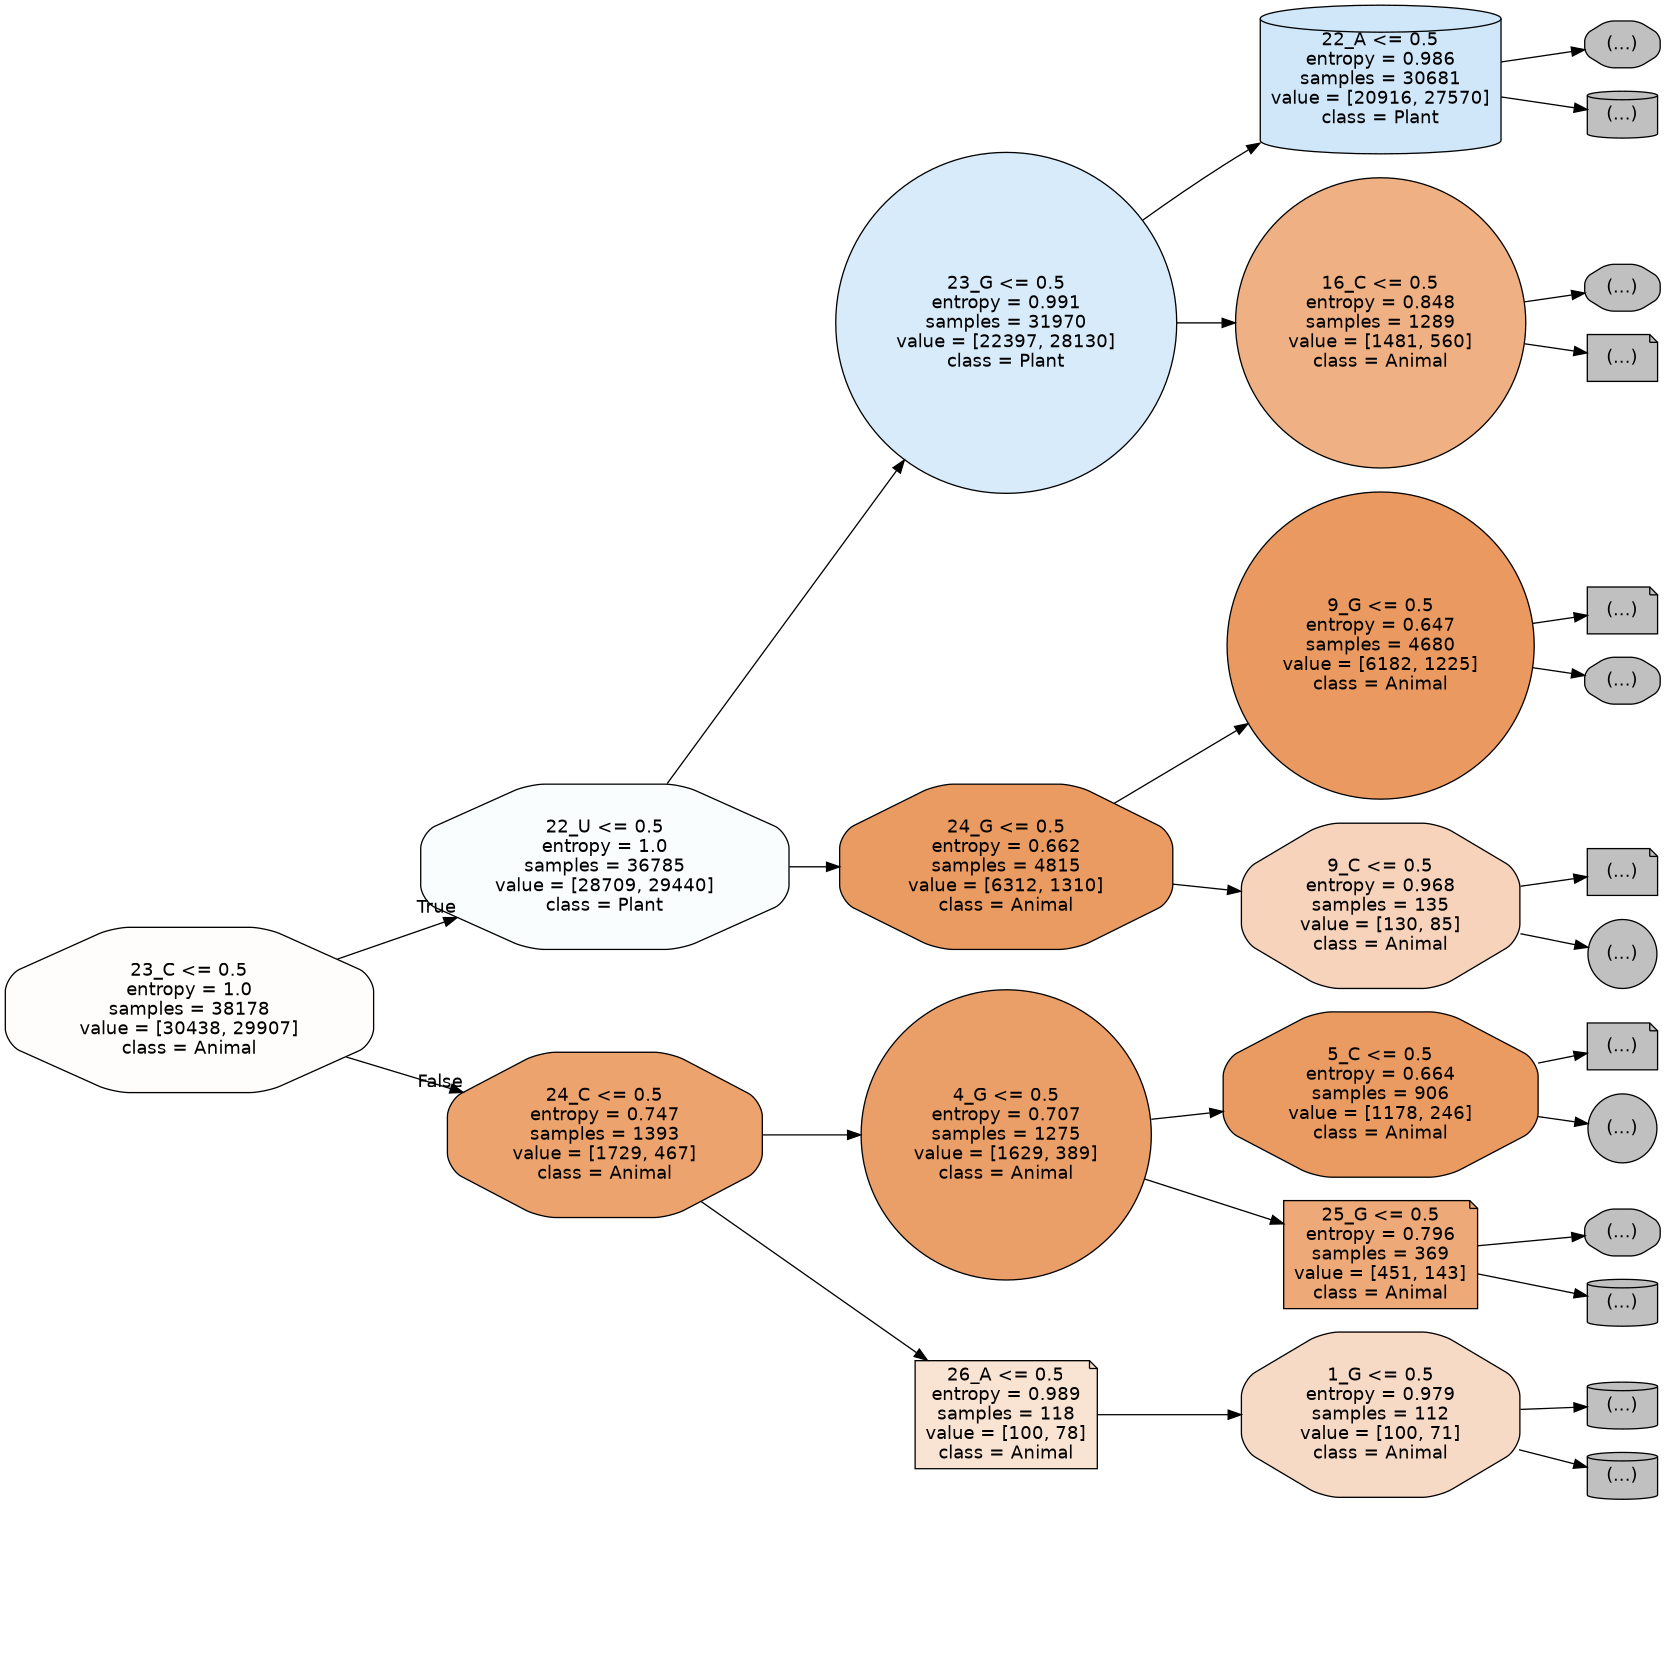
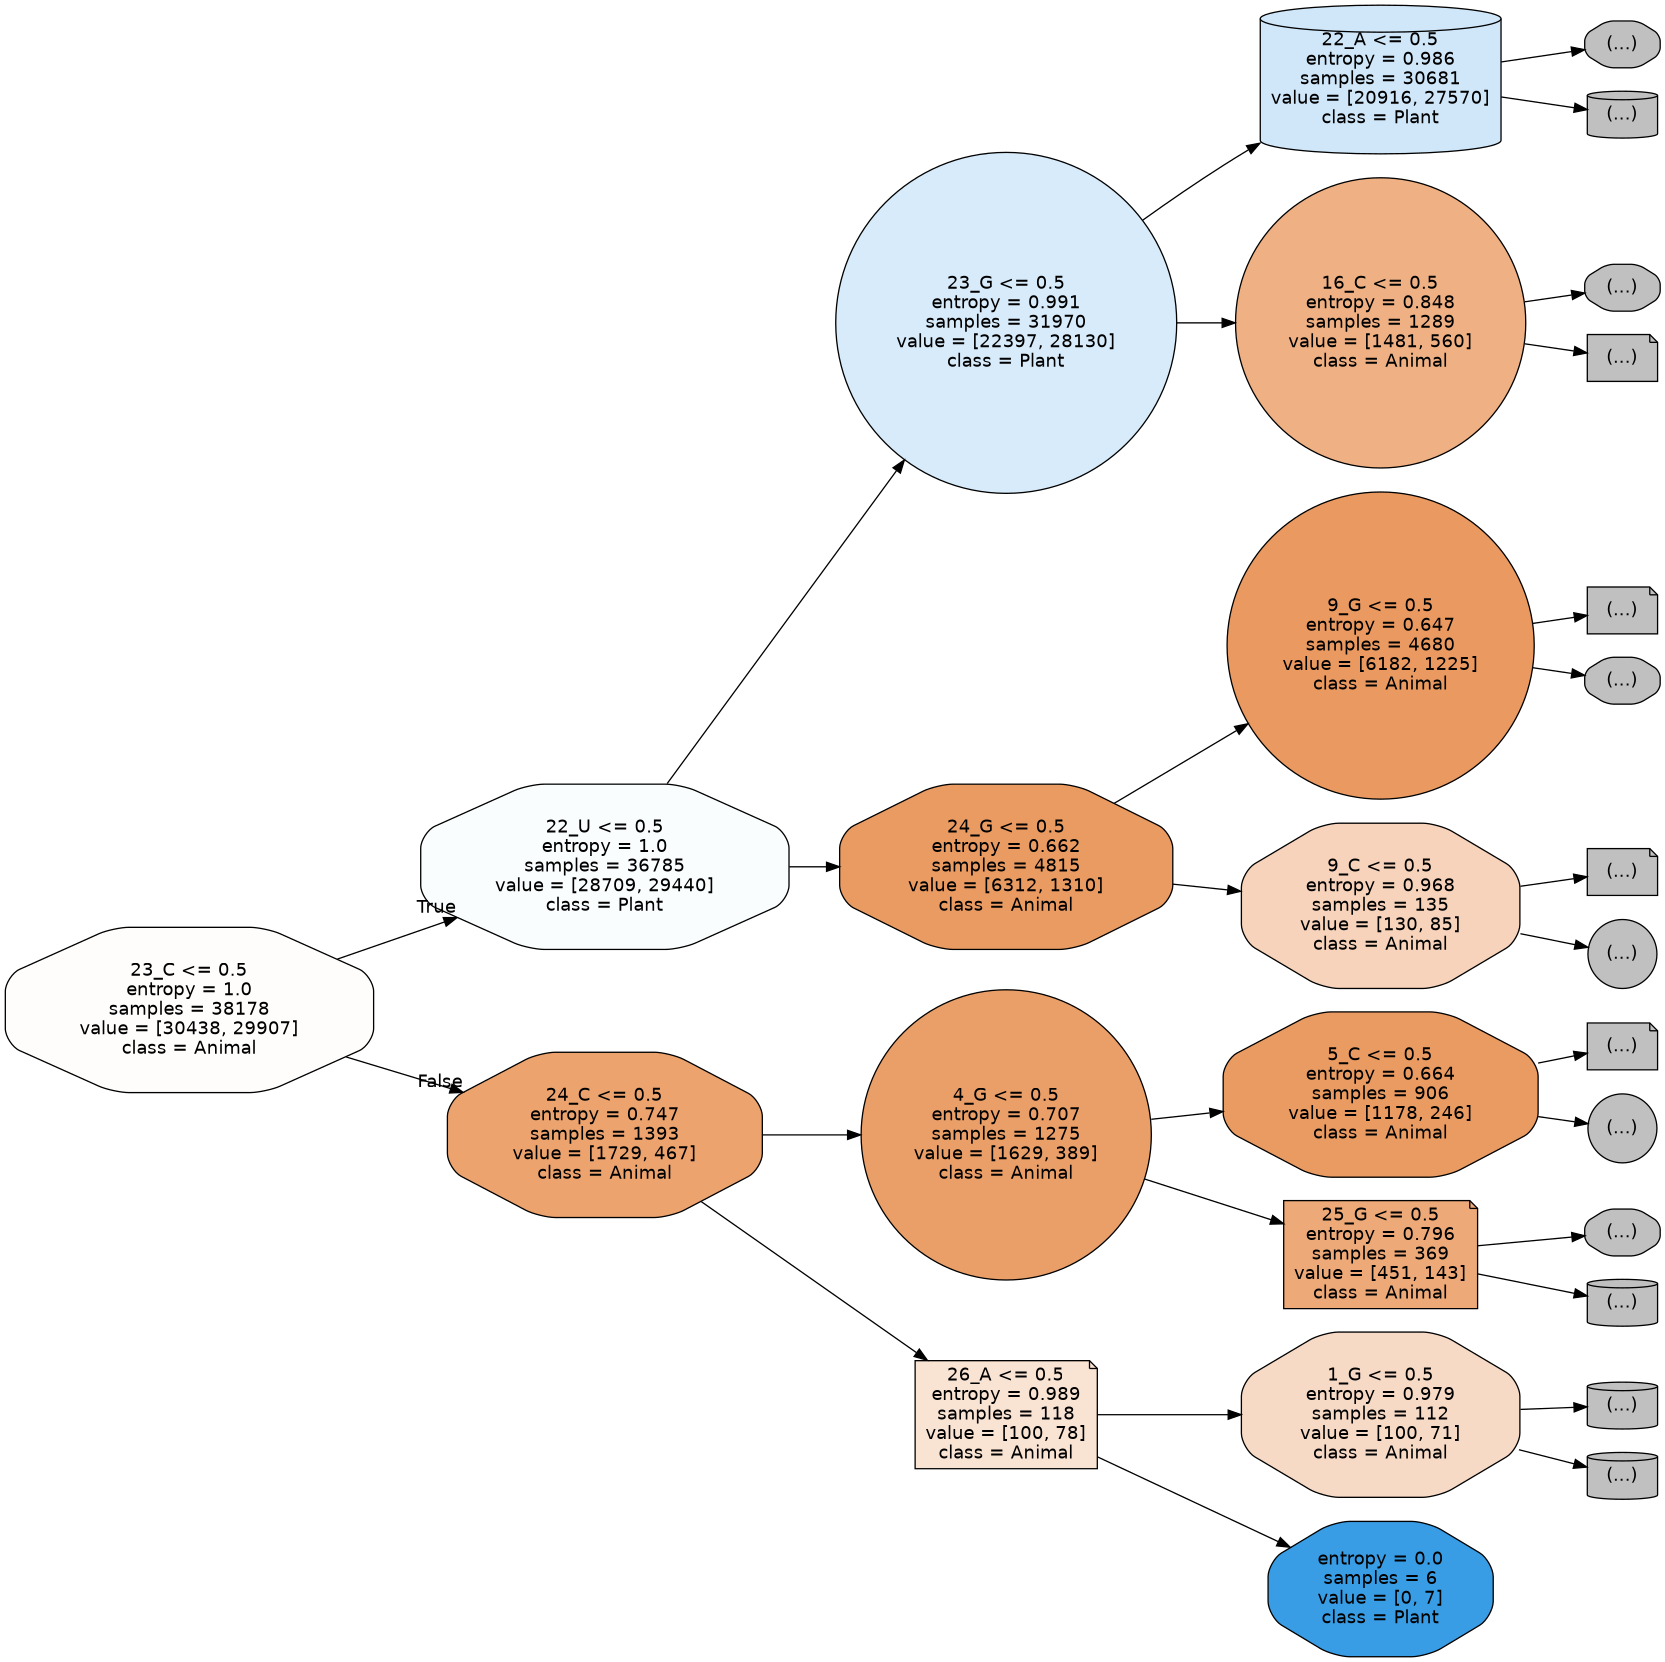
  digraph {
    rankdir=LR
    node [color=black fillcolor="#C0C0C0" fontname=helvetica shape=octagon style="filled, rounded"]
    edge [fontname=helvetica]
    n1 [fillcolor="#fffdfc" label="23_C <= 0.5\nentropy = 1.0\nsamples = 38178\nvalue = [30438, 29907]\nclass = Animal"]
    n2 [fillcolor="#fafdfe" label="22_U <= 0.5\nentropy = 1.0\nsamples = 36785\nvalue = [28709, 29440]\nclass = Plant"]
    n3 [fillcolor="#eca36e" label="24_C <= 0.5\nentropy = 0.747\nsamples = 1393\nvalue = [1729, 467]\nclass = Animal"]
    n4 [fillcolor="#d7ebfa" label="23_G <= 0.5\nentropy = 0.991\nsamples = 31970\nvalue = [22397, 28130]\nclass = Plant" shape=circle]
    n5 [fillcolor="#ea9b62" label="24_G <= 0.5\nentropy = 0.662\nsamples = 4815\nvalue = [6312, 1310]\nclass = Animal"]
    n6 [fillcolor="#cfe7f9" label="22_A <= 0.5\nentropy = 0.986\nsamples = 30681\nvalue = [20916, 27570]\nclass = Plant" shape=cylinder]
    n7 [fillcolor="#efb184" label="16_C <= 0.5\nentropy = 0.848\nsamples = 1289\nvalue = [1481, 560]\nclass = Animal" shape=circle]
    n8 [label="(...)"]
    n9 [label="(...)" shape=cylinder]
    n10 [label="(...)"]
    n11 [label="(...)" shape=note]
    n12 [fillcolor="#ea9a60" label="9_G <= 0.5\nentropy = 0.647\nsamples = 4680\nvalue = [6182, 1225]\nclass = Animal" shape=circle]
    n13 [fillcolor="#f6d3ba" label="9_C <= 0.5\nentropy = 0.968\nsamples = 135\nvalue = [130, 85]\nclass = Animal"]
    n14 [label="(...)" shape=note]
    n15 [label="(...)"]
    n16 [label="(...)" shape=note]
    n17 [label="(...)" shape=circle]
    n18 [fillcolor="#eb9f68" label="4_G <= 0.5\nentropy = 0.707\nsamples = 1275\nvalue = [1629, 389]\nclass = Animal" shape=circle]
    n19 [fillcolor="#f9e3d3" label="26_A <= 0.5\nentropy = 0.989\nsamples = 118\nvalue = [100, 78]\nclass = Animal" shape=note]
    n20 [fillcolor="#ea9b62" label="5_C <= 0.5\nentropy = 0.664\nsamples = 906\nvalue = [1178, 246]\nclass = Animal"]
    n21 [fillcolor="#eda978" label="25_G <= 0.5\nentropy = 0.796\nsamples = 369\nvalue = [451, 143]\nclass = Animal" shape=note]
    n22 [label="(...)" shape=note]
    n23 [label="(...)" shape=circle]
    n24 [label="(...)"]
    n25 [label="(...)" shape=cylinder]
    n26 [fillcolor="#f7dac6" label="1_G <= 0.5\nentropy = 0.979\nsamples = 112\nvalue = [100, 71]\nclass = Animal"]
+   n27 [fillcolor="#399de5" label="entropy = 0.0\nsamples = 6\nvalue = [0, 7]\nclass = Plant"]
    n28 [label="(...)" shape=cylinder]
    n29 [label="(...)" shape=cylinder]
    n1 -> n2 [headlabel=True labelangle=45 labeldistance=2.5]
    n1 -> n3 [headlabel=False labelangle=-45 labeldistance=2.5]
    n2 -> n4
    n2 -> n5
    n3 -> n18
    n3 -> n19
    n4 -> n6
    n4 -> n7
    n5 -> n12
    n5 -> n13
    n6 -> n8
    n6 -> n9
    n7 -> n10
    n7 -> n11
    n12 -> n14
    n12 -> n15
    n13 -> n16
    n13 -> n17
    n18 -> n20
    n18 -> n21
    n19 -> n26
+   n19 -> n27
    n20 -> n22
    n20 -> n23
    n21 -> n24
    n21 -> n25
    n26 -> n28
    n26 -> n29
  }
